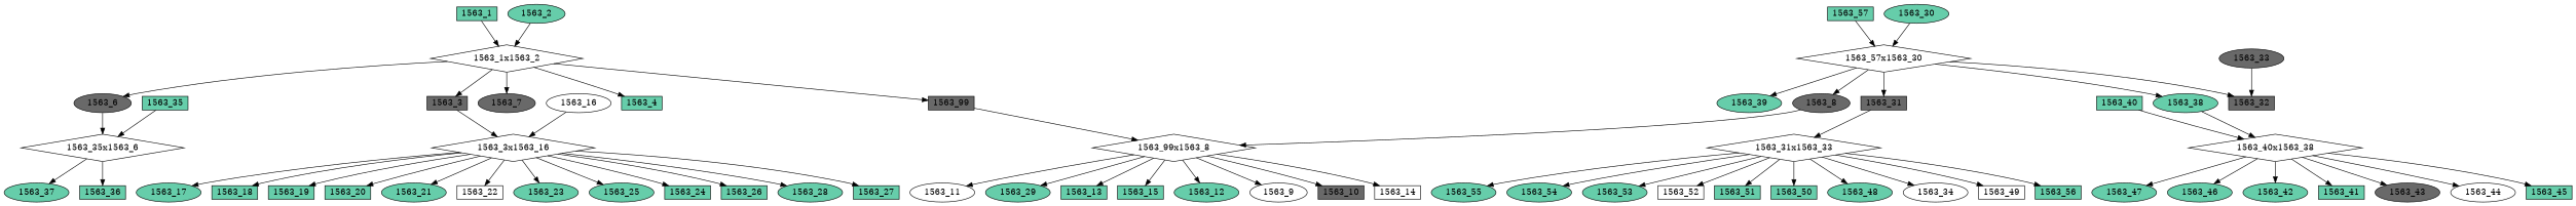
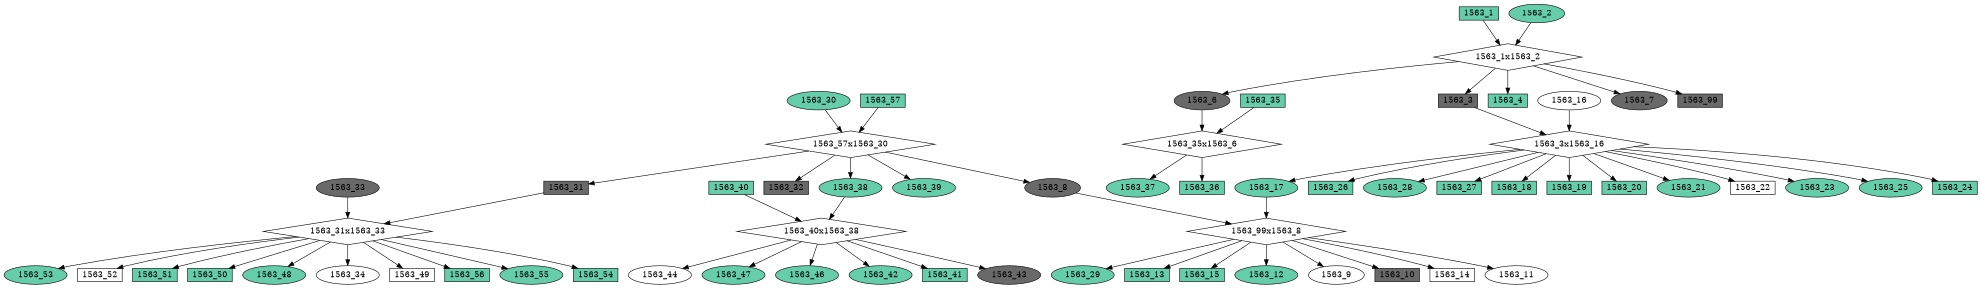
  digraph {
    node [fillcolor=aquamarine3 fontcolor=black regular=0 shape=box style=filled]
    "1563_4" [height=0.3 width=0.5]
    "1563_1x1563_2" [height=.1 shape=diamond width=.1 fillcolor="" fontcolor="" regular="" style=""]
    "1563_6" [fillcolor=dimgrey height=0.3 shape=ellipse width=0.5]
    "1563_7" [fillcolor=dimgrey height=0.3 shape=ellipse width=0.5]
    "1563_99" [fillcolor=dimgrey height=0.3 width=0.5]
    "1563_3" [fillcolor=dimgrey height=0.3 width=0.5]
    "1563_35x1563_6" [height=.1 shape=diamond width=.1 fillcolor="" fontcolor="" regular="" style=""]
    "1563_99x1563_8" [height=.1 shape=diamond width=.1 fillcolor="" fontcolor="" regular="" style=""]
    "1563_3x1563_16" [height=.1 shape=diamond width=.1 fillcolor="" fontcolor="" regular="" style=""]
    "1563_44" [fillcolor=white height=0.3 shape=ellipse width=0.5]
    "1563_40x1563_38" [height=.1 shape=diamond width=.1 fillcolor="" fontcolor="" regular="" style=""]
-   "1563_45" [height=0.3 width=0.5]
    "1563_47" [height=0.3 shape=ellipse width=0.5]
    "1563_46" [height=0.3 shape=ellipse width=0.5]
    "1563_42" [height=0.3 shape=ellipse width=0.5]
    "1563_41" [height=0.3 width=0.5]
    "1563_43" [fillcolor=dimgrey height=0.3 shape=ellipse width=0.5]
    "1563_1" [height=0.3 width=0.5]
    "1563_2" [height=0.3 shape=ellipse width=0.5]
    "1563_29" [height=0.3 shape=ellipse width=0.5]
    "1563_13" [height=0.3 width=0.5]
    "1563_15" [height=0.3 width=0.5]
    "1563_12" [height=0.3 shape=ellipse width=0.5]
    "1563_9" [fillcolor=white height=0.3 shape=ellipse width=0.5]
    "1563_10" [fillcolor=dimgrey height=0.3 width=0.5]
    "1563_14" [fillcolor=white height=0.3 width=0.5]
    "1563_11" [fillcolor=white height=0.3 shape=ellipse width=0.5]
    "1563_49" [fillcolor=white height=0.3 width=0.5]
    "1563_31x1563_33" [height=.1 shape=diamond width=.1 fillcolor="" fontcolor="" regular="" style=""]
    "1563_56" [height=0.3 width=0.5]
    "1563_55" [height=0.3 shape=ellipse width=0.5]
-   "1563_54" [height=0.3 shape=ellipse width=0.5]
+   "1563_54" [height=0.3 width=0.5]
    "1563_53" [height=0.3 shape=ellipse width=0.5]
    "1563_52" [fillcolor=white height=0.3 width=0.5]
    "1563_51" [height=0.3 width=0.5]
    "1563_50" [height=0.3 width=0.5]
    "1563_48" [height=0.3 shape=ellipse width=0.5]
    "1563_34" [fillcolor=white height=0.3 shape=ellipse width=0.5]
    "1563_17" [height=0.3 shape=ellipse width=0.5]
    "1563_18" [height=0.3 width=0.5]
    "1563_19" [height=0.3 width=0.5]
    "1563_20" [height=0.3 width=0.5]
    "1563_21" [height=0.3 shape=ellipse width=0.5]
    "1563_22" [fillcolor=white height=0.3 width=0.5]
    "1563_23" [height=0.3 shape=ellipse width=0.5]
    "1563_25" [height=0.3 shape=ellipse width=0.5]
    "1563_24" [height=0.3 width=0.5]
    "1563_26" [height=0.3 width=0.5]
    "1563_28" [height=0.3 shape=ellipse width=0.5]
    "1563_27" [height=0.3 width=0.5]
    "1563_36" [height=0.3 width=0.5]
    "1563_37" [height=0.3 shape=ellipse width=0.5]
    "1563_33" [fillcolor=dimgrey height=0.3 shape=ellipse width=0.5]
    "1563_31" [fillcolor=dimgrey height=0.3 width=0.5]
    "1563_57x1563_30" [height=.1 shape=diamond width=.1 fillcolor="" fontcolor="" regular="" style=""]
    "1563_32" [fillcolor=dimgrey height=0.3 width=0.5]
    "1563_38" [height=0.3 shape=ellipse width=0.5]
    "1563_39" [height=0.3 shape=ellipse width=0.5]
    "1563_8" [fillcolor=dimgrey height=0.3 shape=ellipse width=0.5]
    "1563_16" [fillcolor=white height=0.3 shape=ellipse width=0.5]
    "1563_57" [height=0.3 width=0.5]
    "1563_30" [height=0.3 shape=ellipse width=0.5]
    "1563_35" [height=0.3 width=0.5]
    "1563_40" [height=0.3 width=0.5]
    "1563_1x1563_2" -> "1563_4"
    "1563_1x1563_2" -> "1563_6"
    "1563_1x1563_2" -> "1563_7"
    "1563_1x1563_2" -> "1563_99"
    "1563_1x1563_2" -> "1563_3"
    "1563_6" -> "1563_35x1563_6"
-   "1563_99" -> "1563_99x1563_8"
+   "1563_17" -> "1563_99x1563_8"
    "1563_3" -> "1563_3x1563_16"
    "1563_35x1563_6" -> "1563_36"
    "1563_35x1563_6" -> "1563_37"
    "1563_99x1563_8" -> "1563_29"
    "1563_99x1563_8" -> "1563_13"
    "1563_99x1563_8" -> "1563_15"
    "1563_99x1563_8" -> "1563_12"
    "1563_99x1563_8" -> "1563_9"
    "1563_99x1563_8" -> "1563_10"
    "1563_99x1563_8" -> "1563_14"
    "1563_99x1563_8" -> "1563_11"
    "1563_3x1563_16" -> "1563_17"
    "1563_3x1563_16" -> "1563_18"
    "1563_3x1563_16" -> "1563_19"
    "1563_3x1563_16" -> "1563_20"
    "1563_3x1563_16" -> "1563_21"
    "1563_3x1563_16" -> "1563_22"
    "1563_3x1563_16" -> "1563_23"
    "1563_3x1563_16" -> "1563_25"
    "1563_3x1563_16" -> "1563_24"
    "1563_3x1563_16" -> "1563_26"
    "1563_3x1563_16" -> "1563_28"
    "1563_3x1563_16" -> "1563_27"
    "1563_40x1563_38" -> "1563_44"
-   "1563_40x1563_38" -> "1563_45"
    "1563_40x1563_38" -> "1563_47"
    "1563_40x1563_38" -> "1563_46"
    "1563_40x1563_38" -> "1563_42"
    "1563_40x1563_38" -> "1563_41"
    "1563_40x1563_38" -> "1563_43"
    "1563_1" -> "1563_1x1563_2"
    "1563_2" -> "1563_1x1563_2"
    "1563_31x1563_33" -> "1563_49"
    "1563_31x1563_33" -> "1563_56"
    "1563_31x1563_33" -> "1563_55"
    "1563_31x1563_33" -> "1563_54"
    "1563_31x1563_33" -> "1563_53"
    "1563_31x1563_33" -> "1563_52"
    "1563_31x1563_33" -> "1563_51"
    "1563_31x1563_33" -> "1563_50"
    "1563_31x1563_33" -> "1563_48"
    "1563_31x1563_33" -> "1563_34"
-   "1563_33" -> "1563_32"
+   "1563_33" -> "1563_31x1563_33"
    "1563_31" -> "1563_31x1563_33"
    "1563_57x1563_30" -> "1563_31"
    "1563_57x1563_30" -> "1563_32"
    "1563_57x1563_30" -> "1563_38"
    "1563_57x1563_30" -> "1563_39"
    "1563_57x1563_30" -> "1563_8"
    "1563_38" -> "1563_40x1563_38"
    "1563_8" -> "1563_99x1563_8"
    "1563_16" -> "1563_3x1563_16"
    "1563_57" -> "1563_57x1563_30"
    "1563_30" -> "1563_57x1563_30"
    "1563_35" -> "1563_35x1563_6"
    "1563_40" -> "1563_40x1563_38"
  }
